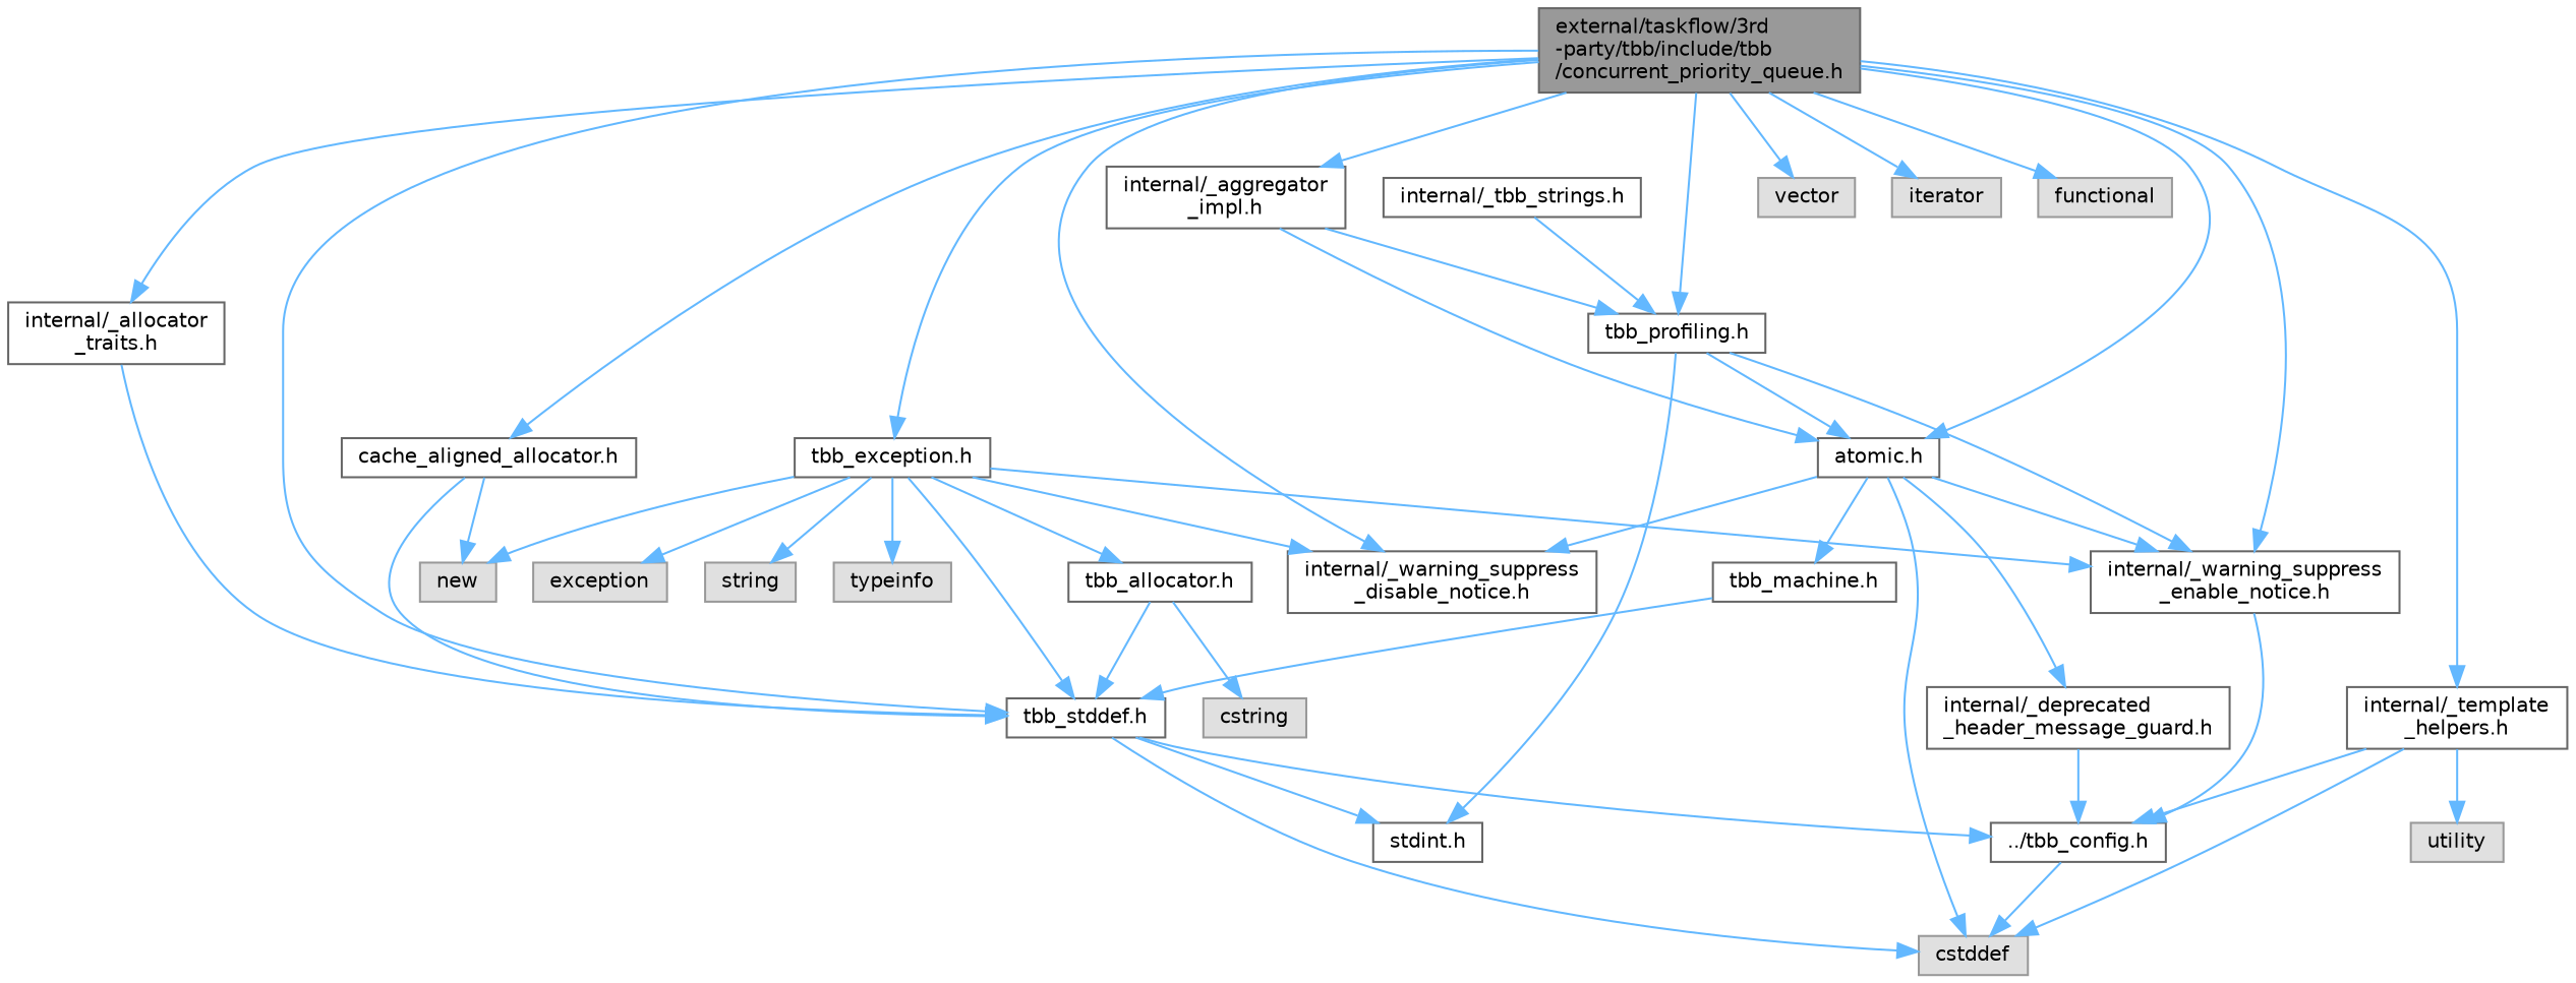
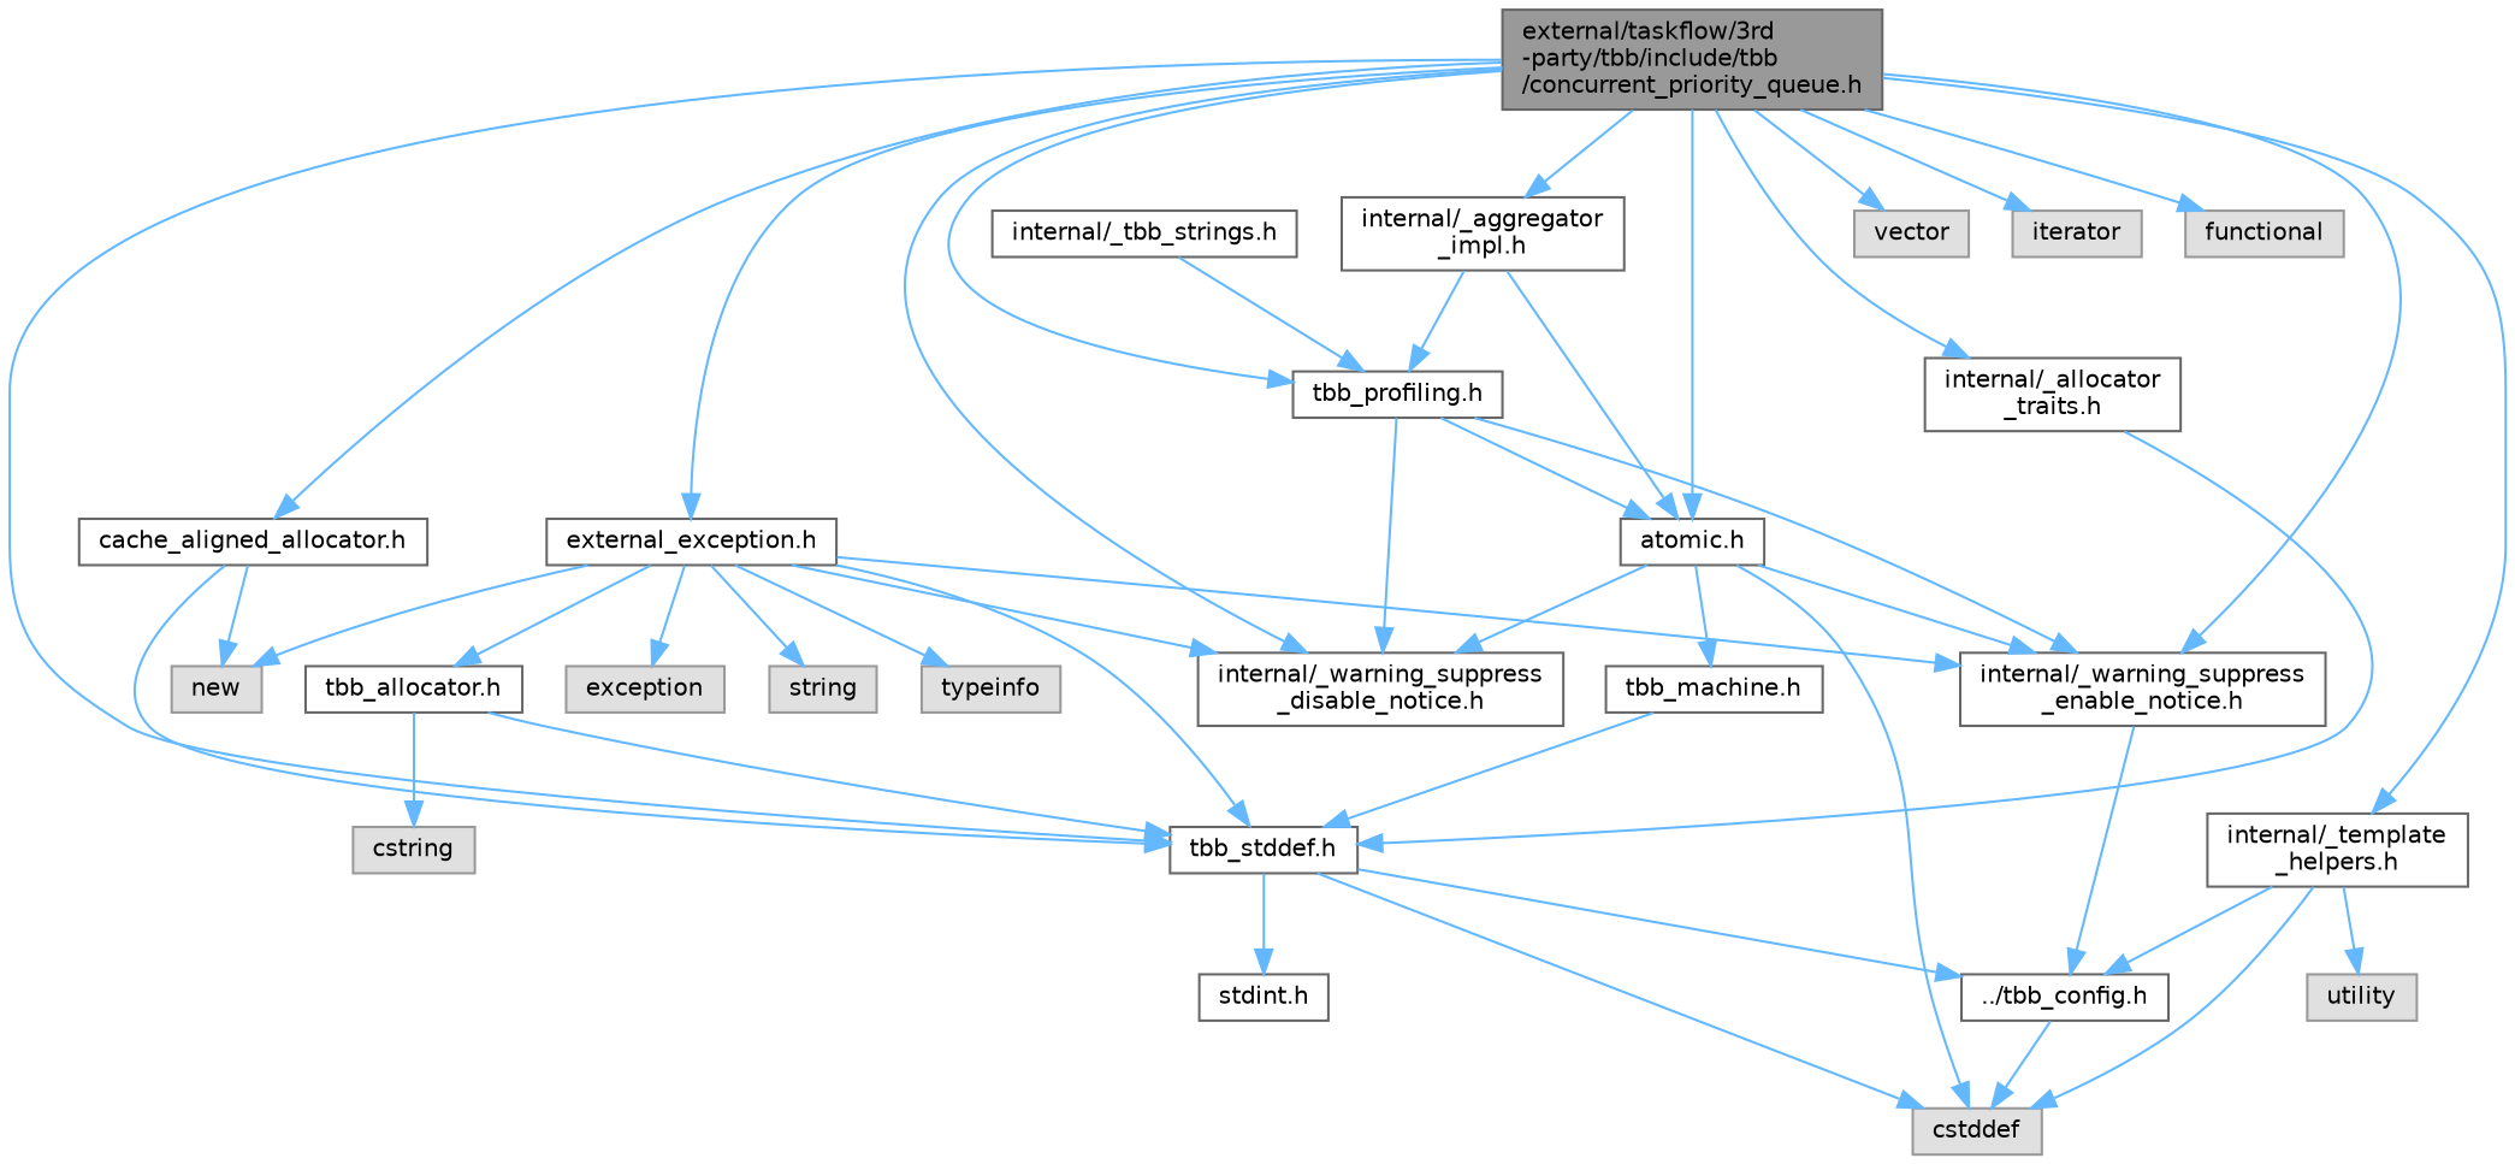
  digraph {
    node [color=grey40 fillcolor=white fontname=Helvetica fontsize=10 shape=box style=filled]
    edge [color=steelblue1 fontname=Helvetica fontsize=10 labelfontname=Helvetica labelfontsize=10 style=solid]
    n1 [color=gray40 fillcolor=grey60 fontcolor=black height=0.2 label="external/taskflow/3rd\l-party/tbb/include/tbb\l/concurrent_priority_queue.h" width=0.4]
    n2 [height=0.2 label="internal/_warning_suppress\l_enable_notice.h" width=0.4]
    n3 [height=0.2 label="atomic.h" width=0.4]
    n4 [height=0.2 label="tbb_stddef.h" width=0.4]
    n5 [height=0.2 label="internal/_warning_suppress\l_disable_notice.h" width=0.4]
    n6 [height=0.2 label="cache_aligned_allocator.h" width=0.4]
-   n7 [height=0.2 label="tbb_exception.h" width=0.4]
+   n7 [height=0.2 label="external_exception.h" width=0.4]
    n8 [height=0.2 label="tbb_profiling.h" width=0.4]
    n9 [height=0.2 label="internal/_aggregator\l_impl.h" width=0.4]
    n10 [height=0.2 label="internal/_template\l_helpers.h" width=0.4]
    n11 [height=0.2 label="internal/_allocator\l_traits.h" width=0.4]
    n12 [color=grey60 fillcolor="#E0E0E0" height=0.2 label=vector width=0.4]
    n13 [color=grey60 fillcolor="#E0E0E0" height=0.2 label=iterator width=0.4]
    n14 [color=grey60 fillcolor="#E0E0E0" height=0.2 label=functional width=0.4]
    n15 [height=0.2 label="../tbb_config.h" width=0.4]
    n16 [color=grey60 fillcolor="#E0E0E0" height=0.2 label=cstddef width=0.4]
-   n17 [height=0.2 label="internal/_deprecated\l_header_message_guard.h" width=0.4]
    n18 [height=0.2 label="tbb_machine.h" width=0.4]
    n19 [height=0.2 label="stdint.h" width=0.4]
    n20 [color=grey60 fillcolor="#E0E0E0" height=0.2 label=new width=0.4]
    n21 [color=grey60 fillcolor="#E0E0E0" height=0.2 label=exception width=0.4]
    n22 [color=grey60 fillcolor="#E0E0E0" height=0.2 label=string width=0.4]
    n23 [height=0.2 label="tbb_allocator.h" width=0.4]
    n24 [color=grey60 fillcolor="#E0E0E0" height=0.2 label=typeinfo width=0.4]
    n25 [color=grey60 fillcolor="#E0E0E0" height=0.2 label=utility width=0.4]
    n26 [color=grey60 fillcolor="#E0E0E0" height=0.2 label=cstring width=0.4]
    n27 [height=0.2 label="internal/_tbb_strings.h" width=0.4]
    n1 -> n2
    n1 -> n3
    n1 -> n4
    n1 -> n5
    n1 -> n6
    n1 -> n7
    n1 -> n8
    n1 -> n9
    n1 -> n10
    n1 -> n11
    n1 -> n12
    n1 -> n13
    n1 -> n14
    n2 -> n15
    n3 -> n2
    n3 -> n5
    n3 -> n16
-   n3 -> n17
    n3 -> n18
    n4 -> n15
    n4 -> n16
    n4 -> n19
    n6 -> n4
    n6 -> n20
    n7 -> n2
    n7 -> n4
    n7 -> n5
    n7 -> n20
    n7 -> n21
    n7 -> n22
    n7 -> n23
    n7 -> n24
    n8 -> n2
    n8 -> n3
-   n8 -> n19
+   n8 -> n5
    n9 -> n3
    n9 -> n8
    n10 -> n15
    n10 -> n16
    n10 -> n25
    n11 -> n4
    n15 -> n16
-   n17 -> n15
    n18 -> n4
    n23 -> n4
    n23 -> n26
    n27 -> n8
  }
